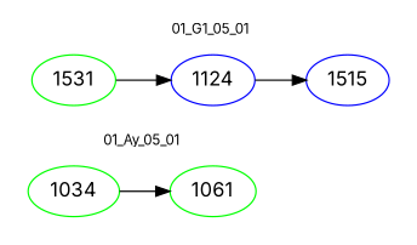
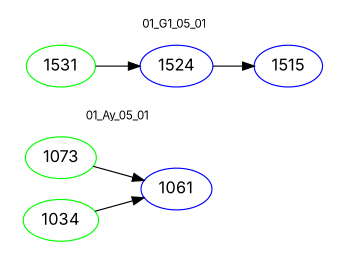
  digraph {
    fontname=Inter
    rankdir=LR
    node [color=green fontname=Inter]
    edge [color=black fontname=Inter]
-   n2 [label=1061]
+   n1 [label=1073]
+   n2 [color=blue label=1061]
    n3 [label=1034]
    n4 [label=1531]
-   n5 [color=blue label=1124]
+   n5 [color=blue label=1524]
    n6 [color=blue label=1515]
    subgraph cluster_1 {
      color=white
      fontsize=10
      label="01_Ay_05_01"
+     n1
      n2
      n3
    }
    subgraph cluster_2 {
      color=white
      fontsize=10
      label="01_G1_05_01"
      n4
      n5
      n6
    }
+   n1 -> n2
    n3 -> n2
    n4 -> n5
    n5 -> n6
  }
